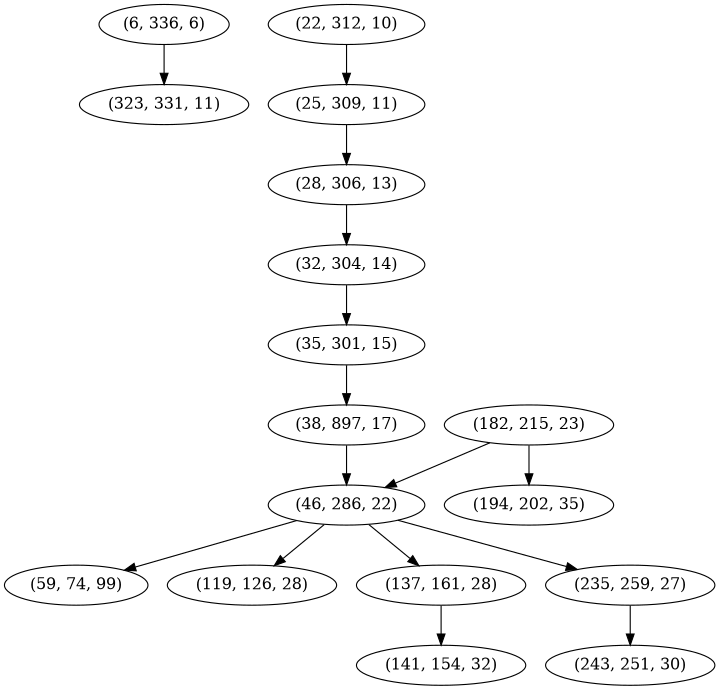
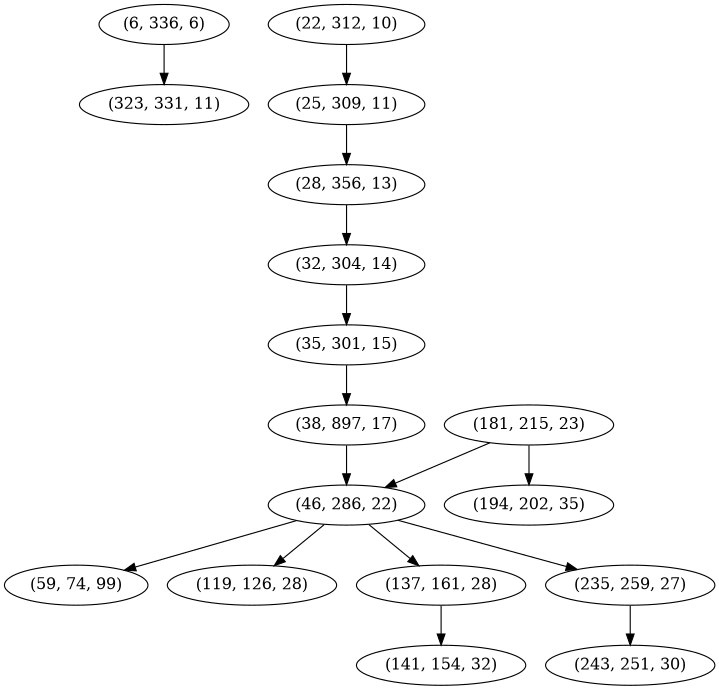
  digraph {
    "(6, 336, 6)"
    "(323, 331, 11)"
    "(22, 312, 10)"
    "(25, 309, 11)"
-   "(28, 306, 13)"
+   "(28, 306, 13)" [label="(28, 356, 13)"]
    "(32, 304, 14)"
    "(35, 301, 15)"
    n8 [label="(38, 897, 17)"]
    "(46, 286, 22)"
    n10 [label="(59, 74, 99)"]
    "(119, 126, 28)"
    "(137, 161, 28)"
    "(235, 259, 27)"
    "(141, 154, 32)"
-   "(181, 215, 23)" [label="(182, 215, 23)"]
+   "(181, 215, 23)"
    "(194, 202, 35)"
    "(243, 251, 30)"
    "(6, 336, 6)" -> "(323, 331, 11)"
    "(22, 312, 10)" -> "(25, 309, 11)"
    "(25, 309, 11)" -> "(28, 306, 13)"
    "(28, 306, 13)" -> "(32, 304, 14)"
    "(32, 304, 14)" -> "(35, 301, 15)"
    "(35, 301, 15)" -> n8
    n8 -> "(46, 286, 22)"
    "(46, 286, 22)" -> n10
    "(46, 286, 22)" -> "(119, 126, 28)"
    "(46, 286, 22)" -> "(137, 161, 28)"
    "(46, 286, 22)" -> "(235, 259, 27)"
    "(137, 161, 28)" -> "(141, 154, 32)"
    "(235, 259, 27)" -> "(243, 251, 30)"
    "(181, 215, 23)" -> "(46, 286, 22)"
    "(181, 215, 23)" -> "(194, 202, 35)"
  }
